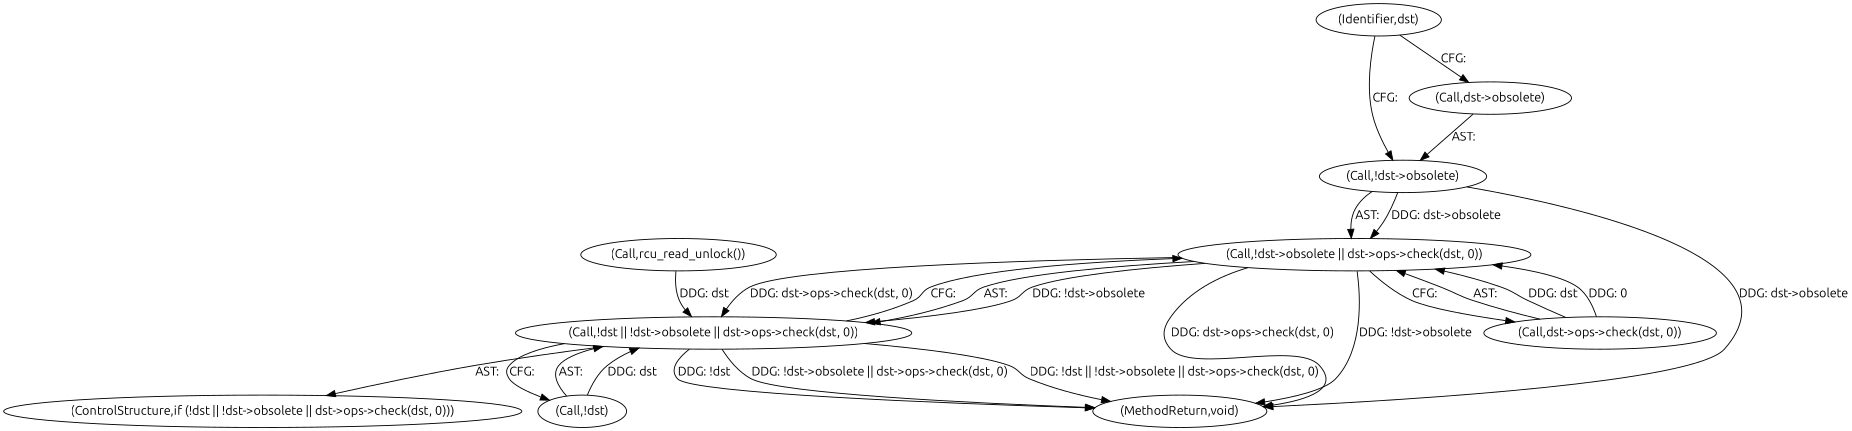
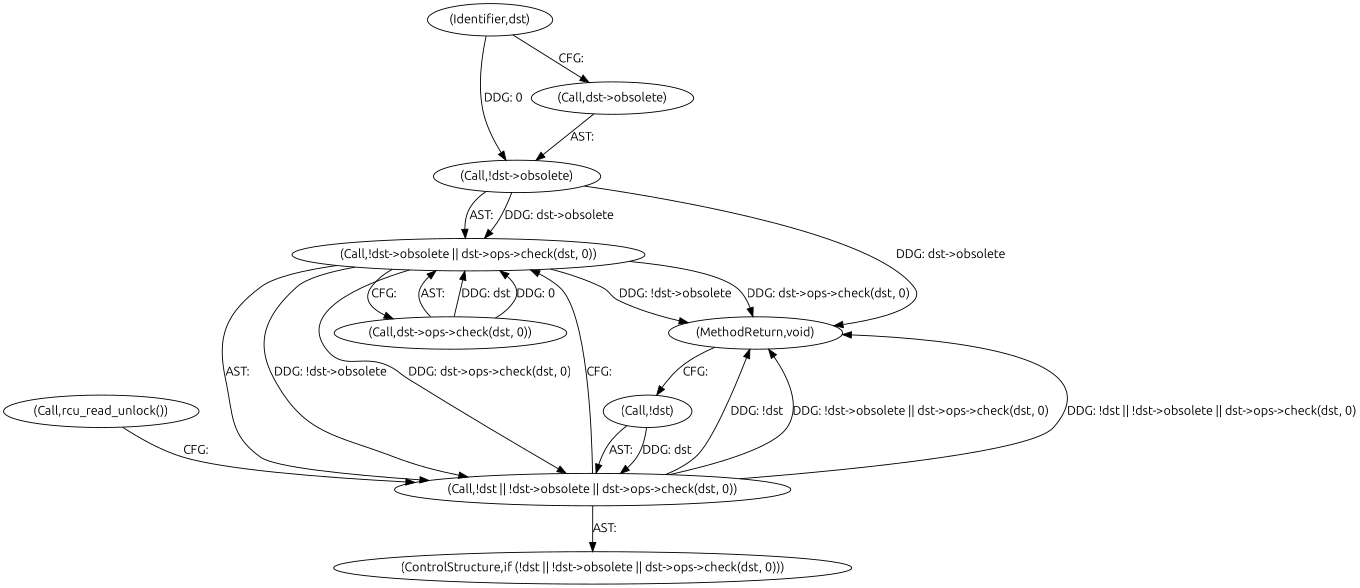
  digraph {
    fontname=Ubuntu
    node [fontname=Ubuntu]
    edge [fontname=Ubuntu]
    n1 [label="(Call,!dst->obsolete)"]
    n2 [label="(Call,!dst->obsolete || dst->ops->check(dst, 0))"]
    n3 [label="(MethodReturn,void)"]
    n4 [label="(Call,!dst || !dst->obsolete || dst->ops->check(dst, 0))"]
    n5 [label="(Call,dst->ops->check(dst, 0))"]
    n6 [label="(Call,dst->obsolete)"]
    n7 [label="(ControlStructure,if (!dst || !dst->obsolete || dst->ops->check(dst, 0)))"]
    n8 [label="(Call,!dst)"]
    n9 [label="(Identifier,dst)"]
    n10 [label="(Call,rcu_read_unlock())"]
    n1 -> n2 [label="AST: "]
    n1 -> n2 [label="DDG: dst->obsolete"]
    n1 -> n3 [label="DDG: dst->obsolete"]
    n2 -> n3 [label="DDG: dst->ops->check(dst, 0)"]
    n2 -> n3 [label="DDG: !dst->obsolete"]
    n2 -> n4 [label="AST: "]
    n2 -> n4 [label="DDG: !dst->obsolete"]
    n2 -> n4 [label="DDG: dst->ops->check(dst, 0)"]
    n2 -> n5 [label="CFG: "]
    n4 -> n2 [label="CFG: "]
    n4 -> n3 [label="DDG: !dst"]
    n4 -> n3 [label="DDG: !dst->obsolete || dst->ops->check(dst, 0)"]
    n4 -> n3 [label="DDG: !dst || !dst->obsolete || dst->ops->check(dst, 0)"]
    n4 -> n7 [label="AST: "]
-   n4 -> n8 [label="CFG: "]
+   n3 -> n8 [label="CFG: "]
    n5 -> n2 [label="AST: "]
    n5 -> n2 [label="DDG: dst"]
    n5 -> n2 [label="DDG: 0"]
    n6 -> n1 [label="AST: "]
    n8 -> n4 [label="AST: "]
    n8 -> n4 [label="DDG: dst"]
-   n9 -> n1 [label="CFG: "]
+   n9 -> n1 [label="DDG: 0"]
    n9 -> n6 [label="CFG: "]
-   n10 -> n4 [label="DDG: dst"]
+   n10 -> n4 [label="CFG: "]
  }
